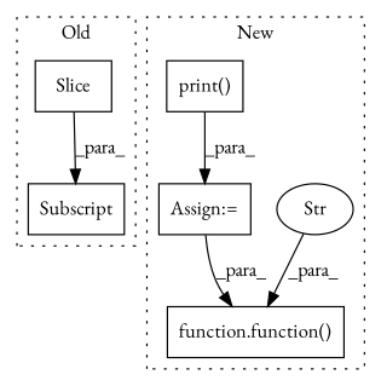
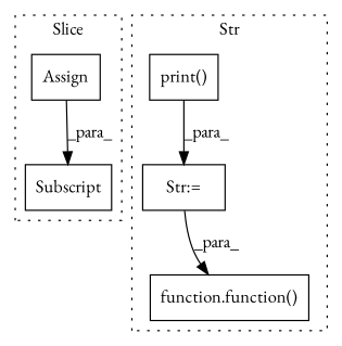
  digraph {
    fontname="EB Garamond"
    node [a=75 fontname="EB Garamond" shape=box]
    edge [fontname="EB Garamond"]
-   n1 [a=80 l=10 label=Slice s=4367]
+   n1 [a=80 l=10 label=Assign s=4367]
    n2 [a=63 l="30,0" label=Subscript s="4348,0"]
    n3 [l="6,1" label="function.function()" s="4770,4802"]
-   n4 [a=66 l=12 label=Str s=4776 shape=ellipse]
    n5 [l="14,1" label="print()" s="4487,4518"]
-   n6 [a=68 l=3 label="Assign:=" s=4484]
+   n6 [a=68 l=3 label="Str:=" s=4484]
    subgraph cluster_1 {
-     label=Old
+     label=Slice
      style=dotted
      n1
      n2
    }
    subgraph cluster_2 {
-     label=New
+     label=Str
      style=dotted
      n3
-     n4
      n5
      n6
    }
    n1 -> n2 [label=_para_]
-   n4 -> n3 [label=_para_]
    n5 -> n6 [label=_para_]
    n6 -> n3 [label=_para_]
  }
